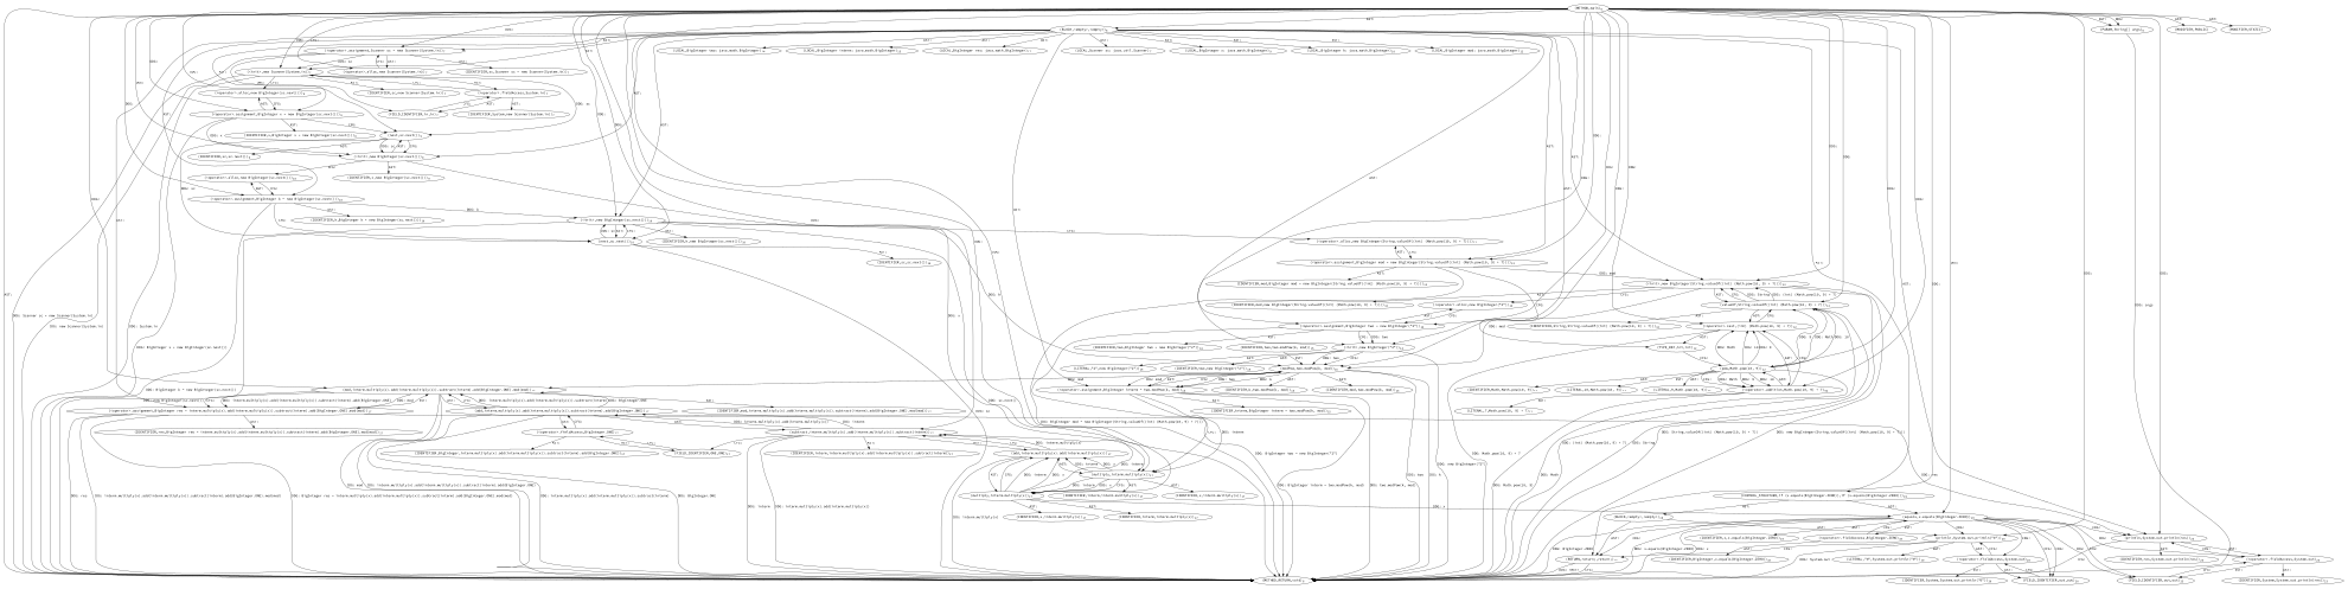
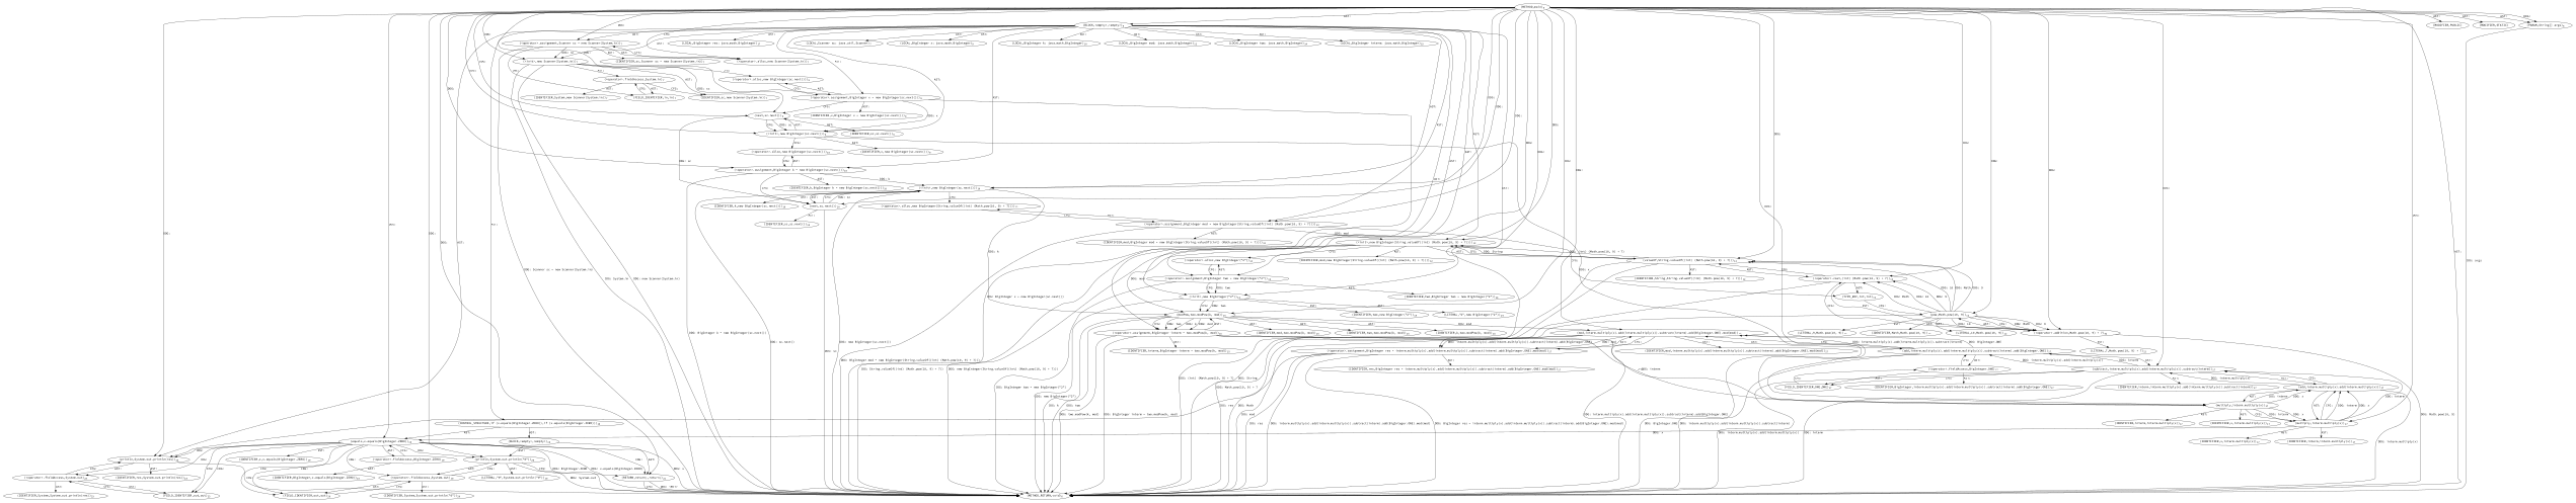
  digraph {
    fontname="Source Code Pro"
    node [fontname="Source Code Pro"]
    edge [fontname="Source Code Pro"]
    n1 [label=<(METHOD,main)<SUB>6</SUB>>]
    n2 [label=<(PARAM,String[] args)<SUB>6</SUB>>]
    n3 [label=<(BLOCK,&lt;empty&gt;,&lt;empty&gt;)<SUB>6</SUB>>]
    n4 [label=<(&lt;operator&gt;.assignment,Scanner sc = new Scanner(System.in))<SUB>7</SUB>>]
    n5 [label=<(&lt;operator&gt;.alloc,new Scanner(System.in))<SUB>7</SUB>>]
    n6 [label=<(&lt;init&gt;,new Scanner(System.in))<SUB>7</SUB>>]
    n7 [label=<(&lt;operator&gt;.assignment,BigInteger x = new BigInteger(sc.next()))<SUB>9</SUB>>]
    n8 [label=<(&lt;init&gt;,new BigInteger(sc.next()))<SUB>9</SUB>>]
    n9 [label=<(next,sc.next())<SUB>9</SUB>>]
    n10 [label=<(&lt;operator&gt;.assignment,BigInteger k = new BigInteger(sc.next()))<SUB>10</SUB>>]
    n11 [label=<(&lt;init&gt;,new BigInteger(sc.next()))<SUB>10</SUB>>]
    n12 [label=<(next,sc.next())<SUB>10</SUB>>]
    n13 [label=<(&lt;operator&gt;.assignment,BigInteger mod = new BigInteger(String.valueOf((int) (Math.pow(10, 9) + 7))))<SUB>12</SUB>>]
    n14 [label=<(&lt;init&gt;,new BigInteger(String.valueOf((int) (Math.pow(10, 9) + 7))))<SUB>12</SUB>>]
    n15 [label=<(valueOf,String.valueOf((int) (Math.pow(10, 9) + 7)))<SUB>12</SUB>>]
    n16 [label=<(&lt;operator&gt;.cast,(int) (Math.pow(10, 9) + 7))<SUB>12</SUB>>]
    n17 [label=<(&lt;operator&gt;.addition,Math.pow(10, 9) + 7)<SUB>42</SUB>>]
    n18 [label=<(pow,Math.pow(10, 9))<SUB>12</SUB>>]
    n19 [label=<(&lt;operator&gt;.assignment,BigInteger two = new BigInteger(&quot;2&quot;))<SUB>14</SUB>>]
    n20 [label=<(&lt;init&gt;,new BigInteger(&quot;2&quot;))<SUB>14</SUB>>]
    n21 [label=<(modPow,two.modPow(k, mod))<SUB>15</SUB>>]
    n22 [label=<(mod,interm.multiply(x).add(interm.multiply(x)).subtract(interm).add(BigInteger.ONE).mod(mod))<SUB>17</SUB>>]
    n23 [label=<(subtract,interm.multiply(x).add(interm.multiply(x)).subtract(interm))<SUB>17</SUB>>]
    n24 [label=<(multiply,interm.multiply(x))<SUB>17</SUB>>]
    n25 [label=<(multiply,interm.multiply(x))<SUB>17</SUB>>]
    n26 [label=<(equals,x.equals(BigInteger.ZERO))<SUB>19</SUB>>]
    n27 [label=<(println,System.out.println(&quot;0&quot;))<SUB>20</SUB>>]
    n28 [label=<(RETURN,return;,return;)<SUB>21</SUB>>]
    n29 [label=<(println,System.out.println(res))<SUB>23</SUB>>]
    n30 [label=<(MODIFIER,PUBLIC)>]
    n31 [label=<(MODIFIER,STATIC)>]
    n32 [label=<(METHOD_RETURN,void)<SUB>6</SUB>>]
    n33 [label=<(LOCAL,Scanner sc: java.util.Scanner)<SUB>7</SUB>>]
    n34 [label=<(LOCAL,BigInteger x: java.math.BigInteger)<SUB>9</SUB>>]
    n35 [label=<(LOCAL,BigInteger k: java.math.BigInteger)<SUB>10</SUB>>]
    n36 [label=<(LOCAL,BigInteger mod: java.math.BigInteger)<SUB>12</SUB>>]
    n37 [label=<(LOCAL,BigInteger two: java.math.BigInteger)<SUB>14</SUB>>]
    n38 [label=<(LOCAL,BigInteger interm: java.math.BigInteger)<SUB>15</SUB>>]
    n39 [label=<(&lt;operator&gt;.assignment,BigInteger interm = two.modPow(k, mod))<SUB>15</SUB>>]
    n40 [label=<(LOCAL,BigInteger res: java.math.BigInteger)<SUB>17</SUB>>]
    n41 [label=<(&lt;operator&gt;.assignment,BigInteger res = interm.multiply(x).add(interm.multiply(x)).subtract(interm).add(BigInteger.ONE).mod(mod))<SUB>17</SUB>>]
    n42 [label=<(CONTROL_STRUCTURE,if (x.equals(BigInteger.ZERO)),if (x.equals(BigInteger.ZERO)))<SUB>19</SUB>>]
    n43 [label=<(IDENTIFIER,sc,Scanner sc = new Scanner(System.in))<SUB>7</SUB>>]
    n44 [label=<(FIELD_IDENTIFIER,in,in)<SUB>7</SUB>>]
    n45 [label=<(IDENTIFIER,sc,new Scanner(System.in))<SUB>7</SUB>>]
    n46 [label=<(&lt;operator&gt;.fieldAccess,System.in)<SUB>7</SUB>>]
    n47 [label=<(&lt;operator&gt;.alloc,new BigInteger(sc.next()))<SUB>9</SUB>>]
    n48 [label=<(IDENTIFIER,x,BigInteger x = new BigInteger(sc.next()))<SUB>9</SUB>>]
    n49 [label=<(IDENTIFIER,x,new BigInteger(sc.next()))<SUB>9</SUB>>]
    n50 [label=<(&lt;operator&gt;.alloc,new BigInteger(sc.next()))<SUB>10</SUB>>]
    n51 [label=<(IDENTIFIER,sc,sc.next())<SUB>9</SUB>>]
    n52 [label=<(IDENTIFIER,k,BigInteger k = new BigInteger(sc.next()))<SUB>10</SUB>>]
    n53 [label=<(IDENTIFIER,k,new BigInteger(sc.next()))<SUB>10</SUB>>]
    n54 [label=<(&lt;operator&gt;.alloc,new BigInteger(String.valueOf((int) (Math.pow(10, 9) + 7))))<SUB>12</SUB>>]
    n55 [label=<(IDENTIFIER,sc,sc.next())<SUB>10</SUB>>]
    n56 [label=<(IDENTIFIER,mod,BigInteger mod = new BigInteger(String.valueOf((int) (Math.pow(10, 9) + 7))))<SUB>12</SUB>>]
    n57 [label=<(TYPE_REF,int,int)<SUB>12</SUB>>]
    n58 [label=<(IDENTIFIER,mod,new BigInteger(String.valueOf((int) (Math.pow(10, 9) + 7))))<SUB>12</SUB>>]
    n59 [label=<(&lt;operator&gt;.alloc,new BigInteger(&quot;2&quot;))<SUB>14</SUB>>]
    n60 [label=<(IDENTIFIER,String,String.valueOf((int) (Math.pow(10, 9) + 7)))<SUB>12</SUB>>]
    n61 [label=<(LITERAL,7,Math.pow(10, 9) + 7)<SUB>12</SUB>>]
    n62 [label=<(IDENTIFIER,Math,Math.pow(10, 9))<SUB>12</SUB>>]
    n63 [label=<(LITERAL,10,Math.pow(10, 9))<SUB>12</SUB>>]
    n64 [label=<(LITERAL,9,Math.pow(10, 9))<SUB>12</SUB>>]
    n65 [label=<(IDENTIFIER,two,BigInteger two = new BigInteger(&quot;2&quot;))<SUB>14</SUB>>]
    n66 [label=<(IDENTIFIER,two,new BigInteger(&quot;2&quot;))<SUB>14</SUB>>]
    n67 [label=<(LITERAL,&quot;2&quot;,new BigInteger(&quot;2&quot;))<SUB>14</SUB>>]
    n68 [label=<(IDENTIFIER,two,two.modPow(k, mod))<SUB>15</SUB>>]
    n69 [label=<(IDENTIFIER,k,two.modPow(k, mod))<SUB>15</SUB>>]
    n70 [label=<(IDENTIFIER,mod,two.modPow(k, mod))<SUB>15</SUB>>]
    n71 [label=<(add,interm.multiply(x).add(interm.multiply(x)).subtract(interm).add(BigInteger.ONE))<SUB>17</SUB>>]
    n72 [label=<(IDENTIFIER,mod,interm.multiply(x).add(interm.multiply(x)).subtract(interm).add(BigInteger.ONE).mod(mod))<SUB>17</SUB>>]
    n73 [label=<(add,interm.multiply(x).add(interm.multiply(x)))<SUB>17</SUB>>]
    n74 [label=<(IDENTIFIER,interm,interm.multiply(x).add(interm.multiply(x)).subtract(interm))<SUB>17</SUB>>]
    n75 [label=<(FIELD_IDENTIFIER,ONE,ONE)<SUB>17</SUB>>]
    n76 [label=<(IDENTIFIER,interm,interm.multiply(x))<SUB>17</SUB>>]
    n77 [label=<(IDENTIFIER,x,interm.multiply(x))<SUB>17</SUB>>]
    n78 [label=<(IDENTIFIER,interm,interm.multiply(x))<SUB>17</SUB>>]
    n79 [label=<(IDENTIFIER,x,interm.multiply(x))<SUB>17</SUB>>]
    n80 [label=<(IDENTIFIER,x,x.equals(BigInteger.ZERO))<SUB>19</SUB>>]
    n81 [label=<(&lt;operator&gt;.fieldAccess,BigInteger.ZERO)<SUB>19</SUB>>]
    n82 [label=<(&lt;operator&gt;.fieldAccess,System.out)<SUB>20</SUB>>]
    n83 [label=<(FIELD_IDENTIFIER,out,out)<SUB>20</SUB>>]
    n84 [label=<(&lt;operator&gt;.fieldAccess,System.out)<SUB>23</SUB>>]
    n85 [label=<(FIELD_IDENTIFIER,out,out)<SUB>23</SUB>>]
    n86 [label=<(LITERAL,&quot;0&quot;,System.out.println(&quot;0&quot;))<SUB>20</SUB>>]
    n87 [label=<(IDENTIFIER,res,System.out.println(res))<SUB>23</SUB>>]
    n88 [label=<(IDENTIFIER,interm,BigInteger interm = two.modPow(k, mod))<SUB>15</SUB>>]
    n89 [label=<(IDENTIFIER,res,BigInteger res = interm.multiply(x).add(interm.multiply(x)).subtract(interm).add(BigInteger.ONE).mod(mod))<SUB>17</SUB>>]
    n90 [label=<(BLOCK,&lt;empty&gt;,&lt;empty&gt;)<SUB>19</SUB>>]
    n91 [label=<(IDENTIFIER,System,new Scanner(System.in))<SUB>7</SUB>>]
    n92 [label=<(&lt;operator&gt;.fieldAccess,BigInteger.ONE)<SUB>17</SUB>>]
    n93 [label=<(IDENTIFIER,BigInteger,interm.multiply(x).add(interm.multiply(x)).subtract(interm).add(BigInteger.ONE))<SUB>17</SUB>>]
    n94 [label=<(IDENTIFIER,BigInteger,x.equals(BigInteger.ZERO))<SUB>10</SUB>>]
    n95 [label=<(IDENTIFIER,System,System.out.println(&quot;0&quot;))<SUB>20</SUB>>]
    n96 [label=<(IDENTIFIER,System,System.out.println(res))<SUB>23</SUB>>]
    n1 -> n2 [label="AST: "]
    n1 -> n2 [label="DDG: "]
    n1 -> n3 [label="AST: "]
    n1 -> n4 [label="DDG: "]
    n1 -> n5 [label="CFG: "]
    n1 -> n6 [label="DDG: "]
    n1 -> n7 [label="DDG: "]
    n1 -> n8 [label="DDG: "]
    n1 -> n9 [label="DDG: "]
    n1 -> n10 [label="DDG: "]
    n1 -> n11 [label="DDG: "]
    n1 -> n12 [label="DDG: "]
    n1 -> n13 [label="DDG: "]
    n1 -> n14 [label="DDG: "]
    n1 -> n15 [label="DDG: "]
    n1 -> n16 [label="DDG: "]
    n1 -> n17 [label="DDG: "]
    n1 -> n18 [label="DDG: "]
    n1 -> n19 [label="DDG: "]
    n1 -> n20 [label="DDG: "]
    n1 -> n21 [label="DDG: "]
    n1 -> n22 [label="DDG: "]
    n1 -> n23 [label="DDG: "]
    n1 -> n24 [label="DDG: "]
    n1 -> n25 [label="DDG: "]
    n1 -> n26 [label="DDG: "]
    n1 -> n27 [label="DDG: "]
    n1 -> n28 [label="DDG: "]
    n1 -> n29 [label="DDG: "]
    n1 -> n30 [label="AST: "]
    n1 -> n31 [label="AST: "]
    n1 -> n32 [label="AST: "]
    n2 -> n32 [label="DDG: args"]
    n3 -> n4 [label="AST: "]
    n3 -> n6 [label="AST: "]
    n3 -> n7 [label="AST: "]
    n3 -> n8 [label="AST: "]
    n3 -> n10 [label="AST: "]
    n3 -> n11 [label="AST: "]
    n3 -> n13 [label="AST: "]
    n3 -> n14 [label="AST: "]
    n3 -> n19 [label="AST: "]
    n3 -> n20 [label="AST: "]
    n3 -> n29 [label="AST: "]
    n3 -> n33 [label="AST: "]
    n3 -> n34 [label="AST: "]
    n3 -> n35 [label="AST: "]
    n3 -> n36 [label="AST: "]
    n3 -> n37 [label="AST: "]
    n3 -> n38 [label="AST: "]
    n3 -> n39 [label="AST: "]
    n3 -> n40 [label="AST: "]
    n3 -> n41 [label="AST: "]
    n3 -> n42 [label="AST: "]
    n4 -> n5 [label="AST: "]
    n4 -> n6 [label="DDG: sc"]
    n4 -> n32 [label="DDG: Scanner sc = new Scanner(System.in)"]
    n4 -> n43 [label="AST: "]
    n4 -> n44 [label="ONE: "]
    n5 -> n4 [label="CFG: "]
    n6 -> n9 [label="DDG: sc"]
    n6 -> n32 [label="DDG: System.in"]
    n6 -> n32 [label="DDG: new Scanner(System.in)"]
    n6 -> n45 [label="AST: "]
    n6 -> n46 [label="AST: "]
    n6 -> n47 [label="CFG: "]
    n7 -> n8 [label="DDG: x"]
    n7 -> n9 [label="CFG: "]
    n7 -> n32 [label="DDG: BigInteger x = new BigInteger(sc.next())"]
    n7 -> n47 [label="AST: "]
    n7 -> n48 [label="AST: "]
    n8 -> n9 [label="AST: "]
    n8 -> n24 [label="DDG: x"]
    n8 -> n49 [label="AST: "]
    n8 -> n50 [label="CFG: "]
    n9 -> n8 [label="CFG: "]
    n9 -> n8 [label="DDG: sc"]
    n9 -> n12 [label="DDG: sc"]
    n9 -> n51 [label="AST: "]
    n10 -> n11 [label="DDG: k"]
    n10 -> n12 [label="CFG: "]
    n10 -> n32 [label="DDG: BigInteger k = new BigInteger(sc.next())"]
    n10 -> n50 [label="AST: "]
    n10 -> n52 [label="AST: "]
    n11 -> n12 [label="AST: "]
    n11 -> n21 [label="DDG: k"]
    n11 -> n32 [label="DDG: sc.next()"]
    n11 -> n32 [label="DDG: new BigInteger(sc.next())"]
    n11 -> n53 [label="AST: "]
    n11 -> n54 [label="CFG: "]
    n12 -> n11 [label="CFG: "]
    n12 -> n11 [label="DDG: sc"]
    n12 -> n32 [label="DDG: sc"]
    n12 -> n55 [label="AST: "]
    n13 -> n14 [label="DDG: mod"]
    n13 -> n32 [label="DDG: BigInteger mod = new BigInteger(String.valueOf((int) (Math.pow(10, 9) + 7)))"]
    n13 -> n54 [label="AST: "]
    n13 -> n56 [label="AST: "]
    n13 -> n57 [label="CFG: "]
    n14 -> n15 [label="AST: "]
    n14 -> n21 [label="DDG: mod"]
    n14 -> n32 [label="DDG: String.valueOf((int) (Math.pow(10, 9) + 7))"]
    n14 -> n32 [label="DDG: new BigInteger(String.valueOf((int) (Math.pow(10, 9) + 7)))"]
    n14 -> n58 [label="AST: "]
    n14 -> n59 [label="CFG: "]
    n15 -> n14 [label="CFG: "]
    n15 -> n14 [label="DDG: String"]
    n15 -> n14 [label="DDG: (int) (Math.pow(10, 9) + 7)"]
    n15 -> n16 [label="AST: "]
    n15 -> n32 [label="DDG: (int) (Math.pow(10, 9) + 7)"]
    n15 -> n32 [label="DDG: String"]
    n15 -> n60 [label="AST: "]
    n16 -> n15 [label="CFG: "]
    n16 -> n17 [label="AST: "]
    n16 -> n32 [label="DDG: Math.pow(10, 9) + 7"]
    n16 -> n57 [label="AST: "]
    n17 -> n16 [label="CFG: "]
    n17 -> n18 [label="AST: "]
    n17 -> n32 [label="DDG: Math.pow(10, 9)"]
    n17 -> n61 [label="AST: "]
    n18 -> n15 [label="DDG: Math"]
    n18 -> n15 [label="DDG: 10"]
    n18 -> n15 [label="DDG: 9"]
    n18 -> n16 [label="DDG: Math"]
    n18 -> n16 [label="DDG: 10"]
    n18 -> n16 [label="DDG: 9"]
    n18 -> n17 [label="CFG: "]
    n18 -> n17 [label="DDG: Math"]
    n18 -> n17 [label="DDG: 10"]
    n18 -> n17 [label="DDG: 9"]
    n18 -> n32 [label="DDG: Math"]
    n18 -> n62 [label="AST: "]
    n18 -> n63 [label="AST: "]
    n18 -> n64 [label="AST: "]
    n19 -> n20 [label="CFG: "]
    n19 -> n20 [label="DDG: two"]
    n19 -> n32 [label="DDG: BigInteger two = new BigInteger(&quot;2&quot;)"]
    n19 -> n59 [label="AST: "]
    n19 -> n65 [label="AST: "]
    n20 -> n21 [label="CFG: "]
    n20 -> n21 [label="DDG: two"]
    n20 -> n32 [label="DDG: new BigInteger(&quot;2&quot;)"]
    n20 -> n66 [label="AST: "]
    n20 -> n67 [label="AST: "]
    n21 -> n22 [label="DDG: mod"]
    n21 -> n32 [label="DDG: two"]
    n21 -> n32 [label="DDG: k"]
    n21 -> n39 [label="CFG: "]
    n21 -> n39 [label="DDG: two"]
    n21 -> n39 [label="DDG: k"]
    n21 -> n39 [label="DDG: mod"]
-   n68 -> n21 [label="AST: "]
+   n21 -> n68 [label="AST: "]
    n21 -> n69 [label="AST: "]
    n21 -> n70 [label="AST: "]
    n22 -> n32 [label="DDG: interm.multiply(x).add(interm.multiply(x)).subtract(interm).add(BigInteger.ONE)"]
    n22 -> n32 [label="DDG: mod"]
    n22 -> n41 [label="CFG: "]
    n22 -> n41 [label="DDG: interm.multiply(x).add(interm.multiply(x)).subtract(interm).add(BigInteger.ONE)"]
    n22 -> n41 [label="DDG: mod"]
    n22 -> n71 [label="AST: "]
    n22 -> n72 [label="AST: "]
    n23 -> n32 [label="DDG: interm.multiply(x).add(interm.multiply(x))"]
    n23 -> n32 [label="DDG: interm"]
    n23 -> n71 [label="DDG: interm.multiply(x).add(interm.multiply(x))"]
    n23 -> n71 [label="DDG: interm"]
    n23 -> n73 [label="AST: "]
    n23 -> n74 [label="AST: "]
    n23 -> n75 [label="CFG: "]
    n24 -> n25 [label="CFG: "]
    n24 -> n25 [label="DDG: interm"]
    n24 -> n25 [label="DDG: x"]
    n24 -> n73 [label="DDG: interm"]
    n24 -> n73 [label="DDG: x"]
    n24 -> n76 [label="AST: "]
    n24 -> n77 [label="AST: "]
    n25 -> n23 [label="DDG: interm"]
    n25 -> n26 [label="DDG: x"]
    n25 -> n73 [label="CFG: "]
    n25 -> n73 [label="DDG: interm"]
    n25 -> n73 [label="DDG: x"]
    n25 -> n78 [label="AST: "]
    n25 -> n79 [label="AST: "]
    n26 -> n27 [label="CDG: "]
    n26 -> n28 [label="CDG: "]
    n26 -> n29 [label="CDG: "]
    n26 -> n32 [label="DDG: x"]
    n26 -> n32 [label="DDG: BigInteger.ZERO"]
    n26 -> n32 [label="DDG: x.equals(BigInteger.ZERO)"]
    n26 -> n80 [label="AST: "]
    n26 -> n81 [label="AST: "]
    n26 -> n82 [label="CDG: "]
    n26 -> n83 [label="CFG: "]
    n26 -> n83 [label="CDG: "]
    n26 -> n84 [label="CDG: "]
    n26 -> n85 [label="CFG: "]
    n26 -> n85 [label="CDG: "]
    n27 -> n28 [label="CFG: "]
    n27 -> n32 [label="DDG: System.out"]
    n27 -> n82 [label="AST: "]
    n27 -> n86 [label="AST: "]
    n28 -> n32 [label="CFG: "]
    n28 -> n32 [label="DDG: &lt;RET&gt;"]
    n29 -> n32 [label="CFG: "]
    n29 -> n84 [label="AST: "]
    n29 -> n87 [label="AST: "]
    n39 -> n21 [label="AST: "]
    n39 -> n24 [label="CFG: "]
    n39 -> n24 [label="DDG: interm"]
    n39 -> n32 [label="DDG: two.modPow(k, mod)"]
    n39 -> n32 [label="DDG: BigInteger interm = two.modPow(k, mod)"]
    n39 -> n88 [label="AST: "]
    n41 -> n22 [label="AST: "]
    n41 -> n29 [label="DDG: res"]
    n41 -> n32 [label="DDG: res"]
    n41 -> n32 [label="DDG: interm.multiply(x).add(interm.multiply(x)).subtract(interm).add(BigInteger.ONE).mod(mod)"]
    n41 -> n32 [label="DDG: BigInteger res = interm.multiply(x).add(interm.multiply(x)).subtract(interm).add(BigInteger.ONE).mod(mod)"]
    n41 -> n89 [label="AST: "]
    n42 -> n26 [label="AST: "]
    n42 -> n90 [label="AST: "]
    n44 -> n46 [label="CFG: "]
-   n46 -> n6 [label="CFG: "]
+   n46 -> n45 [label="CFG: "]
    n46 -> n44 [label="AST: "]
    n46 -> n91 [label="AST: "]
    n47 -> n7 [label="CFG: "]
    n50 -> n10 [label="CFG: "]
    n54 -> n13 [label="CFG: "]
    n57 -> n18 [label="CFG: "]
    n59 -> n19 [label="CFG: "]
    n71 -> n22 [label="CFG: "]
    n71 -> n22 [label="DDG: interm.multiply(x).add(interm.multiply(x)).subtract(interm)"]
    n71 -> n22 [label="DDG: BigInteger.ONE"]
    n71 -> n23 [label="AST: "]
    n71 -> n32 [label="DDG: interm.multiply(x).add(interm.multiply(x)).subtract(interm)"]
    n71 -> n32 [label="DDG: BigInteger.ONE"]
    n71 -> n92 [label="AST: "]
    n73 -> n23 [label="CFG: "]
    n73 -> n23 [label="DDG: interm.multiply(x)"]
    n73 -> n24 [label="AST: "]
    n73 -> n25 [label="AST: "]
    n73 -> n32 [label="DDG: interm.multiply(x)"]
    n75 -> n92 [label="CFG: "]
    n81 -> n26 [label="CFG: "]
    n81 -> n94 [label="AST: "]
    n82 -> n27 [label="CFG: "]
    n82 -> n83 [label="AST: "]
    n82 -> n95 [label="AST: "]
    n83 -> n82 [label="CFG: "]
    n84 -> n29 [label="CFG: "]
    n84 -> n85 [label="AST: "]
    n84 -> n96 [label="AST: "]
    n85 -> n84 [label="CFG: "]
    n90 -> n27 [label="AST: "]
    n90 -> n28 [label="AST: "]
    n92 -> n71 [label="CFG: "]
    n92 -> n75 [label="AST: "]
    n92 -> n93 [label="AST: "]
  }
